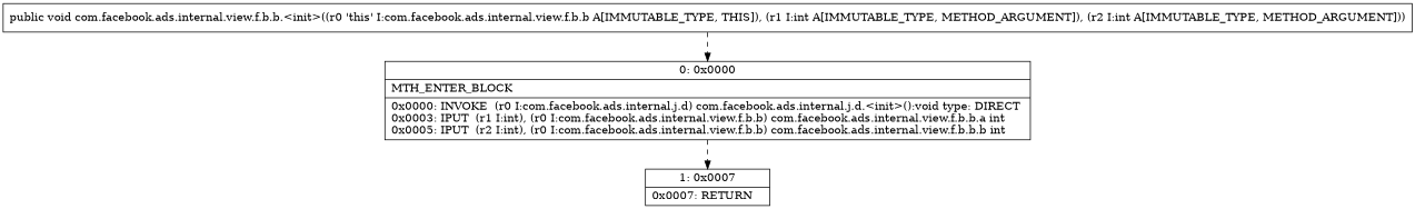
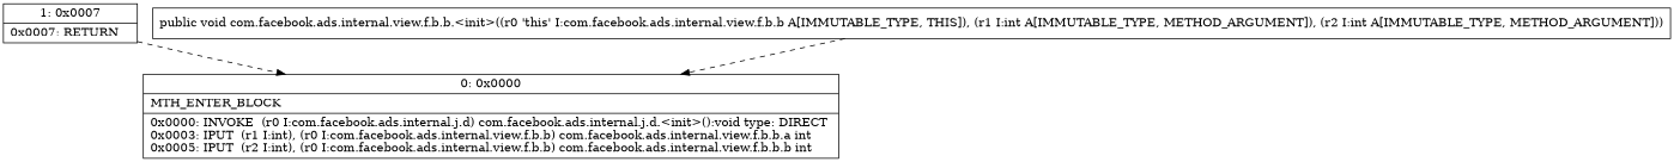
  digraph {
    node [shape=record]
    edge [style=dashed]
    n1 [label="{0\:\ 0x0000|MTH_ENTER_BLOCK\l|0x0000: INVOKE  (r0 I:com.facebook.ads.internal.j.d) com.facebook.ads.internal.j.d.\<init\>():void type: DIRECT \l0x0003: IPUT  (r1 I:int), (r0 I:com.facebook.ads.internal.view.f.b.b) com.facebook.ads.internal.view.f.b.b.a int \l0x0005: IPUT  (r2 I:int), (r0 I:com.facebook.ads.internal.view.f.b.b) com.facebook.ads.internal.view.f.b.b.b int \l}"]
    n2 [label="{1\:\ 0x0007|0x0007: RETURN   \l}"]
    n3 [label="{public void com.facebook.ads.internal.view.f.b.b.\<init\>((r0 'this' I:com.facebook.ads.internal.view.f.b.b A[IMMUTABLE_TYPE, THIS]), (r1 I:int A[IMMUTABLE_TYPE, METHOD_ARGUMENT]), (r2 I:int A[IMMUTABLE_TYPE, METHOD_ARGUMENT])) }"]
-   n1 -> n2
+   n2 -> n1
    n3 -> n1
  }
